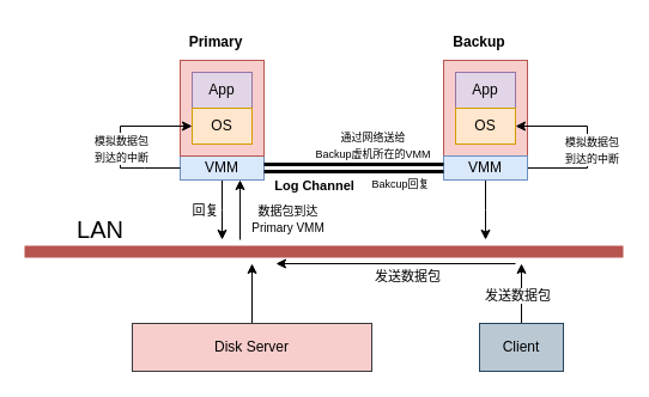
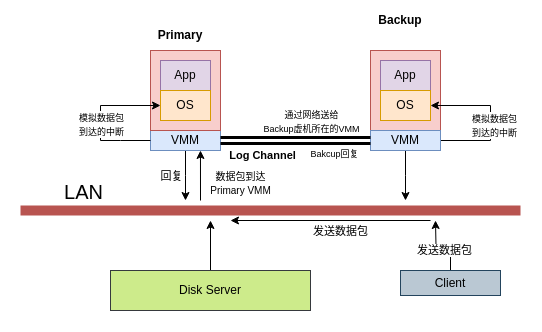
  <mxCell id="0" />
  <mxCell id="1" parent="0" />
  <mxCell id="2" value="" style="group" vertex="1" connectable="0" parent="1"><mxGeometry x="370" y="50" width="70" height="100" as="geometry" /></mxCell>
  <mxCell id="3" value="" style="group" vertex="1" connectable="0" parent="2"><mxGeometry width="70" height="80" as="geometry" /></mxCell>
  <mxCell id="4" value="" style="rounded=0;whiteSpace=wrap;html=1;fillColor=#f8cecc;strokeColor=#b85450;" vertex="1" parent="3"><mxGeometry width="70" height="80" as="geometry" /></mxCell>
  <mxCell id="5" value="" style="group" vertex="1" connectable="0" parent="3"><mxGeometry x="10" y="10" width="50" height="60" as="geometry" /></mxCell>
  <mxCell id="6" value="App" style="rounded=0;whiteSpace=wrap;html=1;fillColor=#e1d5e7;strokeColor=#9673a6;" vertex="1" parent="5"><mxGeometry width="50" height="30" as="geometry" /></mxCell>
  <mxCell id="7" value="OS" style="rounded=0;whiteSpace=wrap;html=1;fillColor=#ffe6cc;strokeColor=#d79b00;" vertex="1" parent="5"><mxGeometry y="30" width="50" height="30" as="geometry" /></mxCell>
  <mxCell id="8" style="edgeStyle=orthogonalEdgeStyle;rounded=0;orthogonalLoop=1;jettySize=auto;html=1;" edge="1" parent="2" source="11"><mxGeometry relative="1" as="geometry"><mxPoint x="35" y="150" as="targetPoint" /></mxGeometry></mxCell>
  <mxCell id="9" style="edgeStyle=orthogonalEdgeStyle;rounded=0;orthogonalLoop=1;jettySize=auto;html=1;entryX=1;entryY=0.5;entryDx=0;entryDy=0;" edge="1" parent="2" source="11" target="7"><mxGeometry relative="1" as="geometry"><Array as="points"><mxPoint x="120" y="90" /><mxPoint x="120" y="55" /></Array></mxGeometry></mxCell>
  <mxCell id="10" value="&lt;font style=&quot;font-size: 9px;&quot;&gt;模拟数据包&lt;br style=&quot;border-color: var(--border-color);&quot;&gt;到达的中断&lt;/font&gt;" style="edgeLabel;html=1;align=center;verticalAlign=middle;resizable=0;points=[];" vertex="1" connectable="0" parent="9"><mxGeometry x="-0.088" y="-3" relative="1" as="geometry"><mxPoint as="offset" /></mxGeometry></mxCell>
  <mxCell id="11" value="VMM" style="rounded=0;whiteSpace=wrap;html=1;fillColor=#dae8fc;strokeColor=#6c8ebf;" vertex="1" parent="2"><mxGeometry y="80" width="70" height="20" as="geometry" /></mxCell>
  <mxCell id="12" value="" style="group" vertex="1" connectable="0" parent="1"><mxGeometry x="150" y="50" width="70" height="100" as="geometry" /></mxCell>
  <mxCell id="13" style="edgeStyle=orthogonalEdgeStyle;rounded=0;orthogonalLoop=1;jettySize=auto;html=1;" edge="1" parent="12" source="15"><mxGeometry relative="1" as="geometry"><mxPoint x="35" y="150" as="targetPoint" /></mxGeometry></mxCell>
  <mxCell id="14" value="回复" style="edgeLabel;html=1;align=center;verticalAlign=middle;resizable=0;points=[];" vertex="1" connectable="0" parent="13"><mxGeometry x="-0.208" y="-3" relative="1" as="geometry"><mxPoint x="-12" y="5" as="offset" /></mxGeometry></mxCell>
  <mxCell id="15" value="VMM" style="rounded=0;whiteSpace=wrap;html=1;fillColor=#dae8fc;strokeColor=#6c8ebf;" vertex="1" parent="12"><mxGeometry y="80" width="70" height="20" as="geometry" /></mxCell>
  <mxCell id="16" value="" style="group;fillColor=#f8cecc;strokeColor=#b85450;" vertex="1" connectable="0" parent="12"><mxGeometry width="70" height="80" as="geometry" /></mxCell>
  <mxCell id="17" value="" style="group;fillColor=#f8cecc;strokeColor=#b85450;" vertex="1" connectable="0" parent="16"><mxGeometry x="10" y="10" width="50" height="60" as="geometry" /></mxCell>
  <mxCell id="18" value="App" style="rounded=0;whiteSpace=wrap;html=1;fillColor=#e1d5e7;strokeColor=#9673a6;" vertex="1" parent="17"><mxGeometry width="50" height="30" as="geometry" /></mxCell>
  <mxCell id="19" value="OS" style="rounded=0;whiteSpace=wrap;html=1;fillColor=#ffe6cc;strokeColor=#d79b00;" vertex="1" parent="17"><mxGeometry y="30" width="50" height="30" as="geometry" /></mxCell>
  <mxCell id="20" value="" style="endArrow=classic;html=1;rounded=0;entryX=0;entryY=0.5;entryDx=0;entryDy=0;exitX=0;exitY=0.5;exitDx=0;exitDy=0;" edge="1" parent="12" source="15" target="19"><mxGeometry width="50" height="50" relative="1" as="geometry"><mxPoint x="35" y="110" as="sourcePoint" /><mxPoint x="110" y="50" as="targetPoint" /><Array as="points"><mxPoint x="-30" y="90" /><mxPoint x="-50" y="90" /><mxPoint x="-50" y="55" /></Array></mxGeometry></mxCell>
  <mxCell id="21" value="&lt;font style=&quot;font-size: 9px;&quot;&gt;模拟数据包&lt;br&gt;到达的中断&lt;/font&gt;" style="edgeLabel;html=1;align=center;verticalAlign=middle;resizable=0;points=[];" vertex="1" connectable="0" parent="20"><mxGeometry x="0.091" y="3" relative="1" as="geometry"><mxPoint x="3" y="12" as="offset" /></mxGeometry></mxCell>
  <mxCell id="22" style="edgeStyle=orthogonalEdgeStyle;rounded=0;orthogonalLoop=1;jettySize=auto;html=1;" edge="1" parent="1" source="23"><mxGeometry relative="1" as="geometry"><mxPoint x="210" y="220" as="targetPoint" /></mxGeometry></mxCell>
- <mxCell id="23" value="Disk Server" style="rounded=0;whiteSpace=wrap;html=1;fillColor=#f8cecc;strokeColor=#36393d;" vertex="1" parent="1"><mxGeometry x="110" y="270" width="200" height="40" as="geometry" /></mxCell>
+ <mxCell id="23" value="Disk Server" style="rounded=0;whiteSpace=wrap;html=1;fillColor=#cdeb8b;strokeColor=#36393d;" vertex="1" parent="1"><mxGeometry x="110" y="270" width="200" height="40" as="geometry" /></mxCell>
  <mxCell id="24" value="" style="endArrow=none;html=1;rounded=0;strokeWidth=10;fillColor=#f8cecc;strokeColor=#b85450;" edge="1" parent="1"><mxGeometry width="50" height="50" relative="1" as="geometry"><mxPoint x="20" y="210" as="sourcePoint" /><mxPoint x="520" y="210" as="targetPoint" /></mxGeometry></mxCell>
  <mxCell id="25" value="&lt;font style=&quot;font-size: 20px;&quot;&gt;LAN&lt;/font&gt;" style="edgeLabel;html=1;align=center;verticalAlign=middle;resizable=0;points=[];" vertex="1" connectable="0" parent="24"><mxGeometry x="0.051" y="-1" relative="1" as="geometry"><mxPoint x="-201" y="-21" as="offset" /></mxGeometry></mxCell>
  <mxCell id="26" style="edgeStyle=orthogonalEdgeStyle;rounded=0;orthogonalLoop=1;jettySize=auto;html=1;" edge="1" parent="1" source="28"><mxGeometry relative="1" as="geometry"><mxPoint x="435" y="220" as="targetPoint" /></mxGeometry></mxCell>
  <mxCell id="27" value="发送数据包" style="edgeLabel;html=1;align=center;verticalAlign=middle;resizable=0;points=[];" vertex="1" connectable="0" parent="26"><mxGeometry x="-0.053" y="4" relative="1" as="geometry"><mxPoint as="offset" /></mxGeometry></mxCell>
- <mxCell id="28" value="Client" style="rounded=0;whiteSpace=wrap;html=1;fillColor=#bac8d3;strokeColor=#23445d;" vertex="1" parent="1"><mxGeometry x="400" y="270" width="70" height="40" as="geometry" /></mxCell>
+ <mxCell id="28" value="Client" style="rounded=0;whiteSpace=wrap;html=1;fillColor=#bac8d3;strokeColor=#23445d;" vertex="1" parent="1"><mxGeometry x="400" y="270" width="100" height="25" as="geometry" /></mxCell>
  <mxCell id="29" value="" style="endArrow=classic;html=1;rounded=0;" edge="1" parent="1"><mxGeometry width="50" height="50" relative="1" as="geometry"><mxPoint x="430" y="220" as="sourcePoint" /><mxPoint x="230" y="220" as="targetPoint" /></mxGeometry></mxCell>
  <mxCell id="30" value="发送数据包" style="edgeLabel;html=1;align=center;verticalAlign=middle;resizable=0;points=[];" vertex="1" connectable="0" parent="29"><mxGeometry x="-0.115" y="-2" relative="1" as="geometry"><mxPoint x="-2" y="12" as="offset" /></mxGeometry></mxCell>
  <mxCell id="31" value="" style="endArrow=classic;html=1;rounded=0;entryX=0.714;entryY=1;entryDx=0;entryDy=0;entryPerimeter=0;" edge="1" parent="1" target="15"><mxGeometry width="50" height="50" relative="1" as="geometry"><mxPoint x="200" y="200" as="sourcePoint" /><mxPoint x="200" y="160" as="targetPoint" /></mxGeometry></mxCell>
  <mxCell id="32" value="&lt;font style=&quot;font-size: 10px;&quot;&gt;数据包到达&lt;br&gt;Primary VMM&lt;/font&gt;" style="edgeLabel;html=1;align=center;verticalAlign=middle;resizable=0;points=[];" vertex="1" connectable="0" parent="31"><mxGeometry x="0.091" relative="1" as="geometry"><mxPoint x="40" y="9" as="offset" /></mxGeometry></mxCell>
  <mxCell id="33" value="Primary" style="text;html=1;strokeColor=none;fillColor=none;align=center;verticalAlign=middle;whiteSpace=wrap;rounded=0;fontStyle=1" vertex="1" parent="1"><mxGeometry x="150" y="20" width="60" height="30" as="geometry" /></mxCell>
- <mxCell id="34" value="Backup" style="text;html=1;strokeColor=none;fillColor=none;align=center;verticalAlign=middle;whiteSpace=wrap;rounded=0;fontStyle=1" vertex="1" parent="1"><mxGeometry x="370" y="20" width="60" height="30" as="geometry" /></mxCell>
+ <mxCell id="34" value="Backup" style="text;html=1;strokeColor=none;fillColor=none;align=center;verticalAlign=middle;whiteSpace=wrap;rounded=0;fontStyle=1" vertex="1" parent="1"><mxGeometry x="370" y="5" width="60" height="30" as="geometry" /></mxCell>
  <mxCell id="35" style="edgeStyle=orthogonalEdgeStyle;rounded=0;orthogonalLoop=1;jettySize=auto;html=1;entryX=0;entryY=0.5;entryDx=0;entryDy=0;strokeWidth=3;shape=link;strokeColor=default;" edge="1" parent="1" source="15" target="11"><mxGeometry relative="1" as="geometry" /></mxCell>
  <mxCell id="36" value="&lt;font style=&quot;font-size: 9px;&quot;&gt;通过网络送给&lt;br&gt;Backup虚机所在的VMM&lt;/font&gt;" style="edgeLabel;html=1;align=center;verticalAlign=middle;resizable=0;points=[];" vertex="1" connectable="0" parent="35"><mxGeometry x="-0.076" y="1" relative="1" as="geometry"><mxPoint x="21" y="-19" as="offset" /></mxGeometry></mxCell>
  <mxCell id="37" value="&lt;b&gt;Log Channel&lt;/b&gt;" style="edgeLabel;html=1;align=center;verticalAlign=middle;resizable=0;points=[];" vertex="1" connectable="0" parent="35"><mxGeometry x="-0.06" y="-1" relative="1" as="geometry"><mxPoint x="-30" y="13" as="offset" /></mxGeometry></mxCell>
  <mxCell id="38" value="&lt;font style=&quot;font-size: 9px;&quot;&gt;Bakcup回复&lt;/font&gt;" style="edgeLabel;html=1;align=center;verticalAlign=middle;resizable=0;points=[];" vertex="1" connectable="0" parent="35"><mxGeometry x="0.5" y="-3" relative="1" as="geometry"><mxPoint y="9" as="offset" /></mxGeometry></mxCell>
